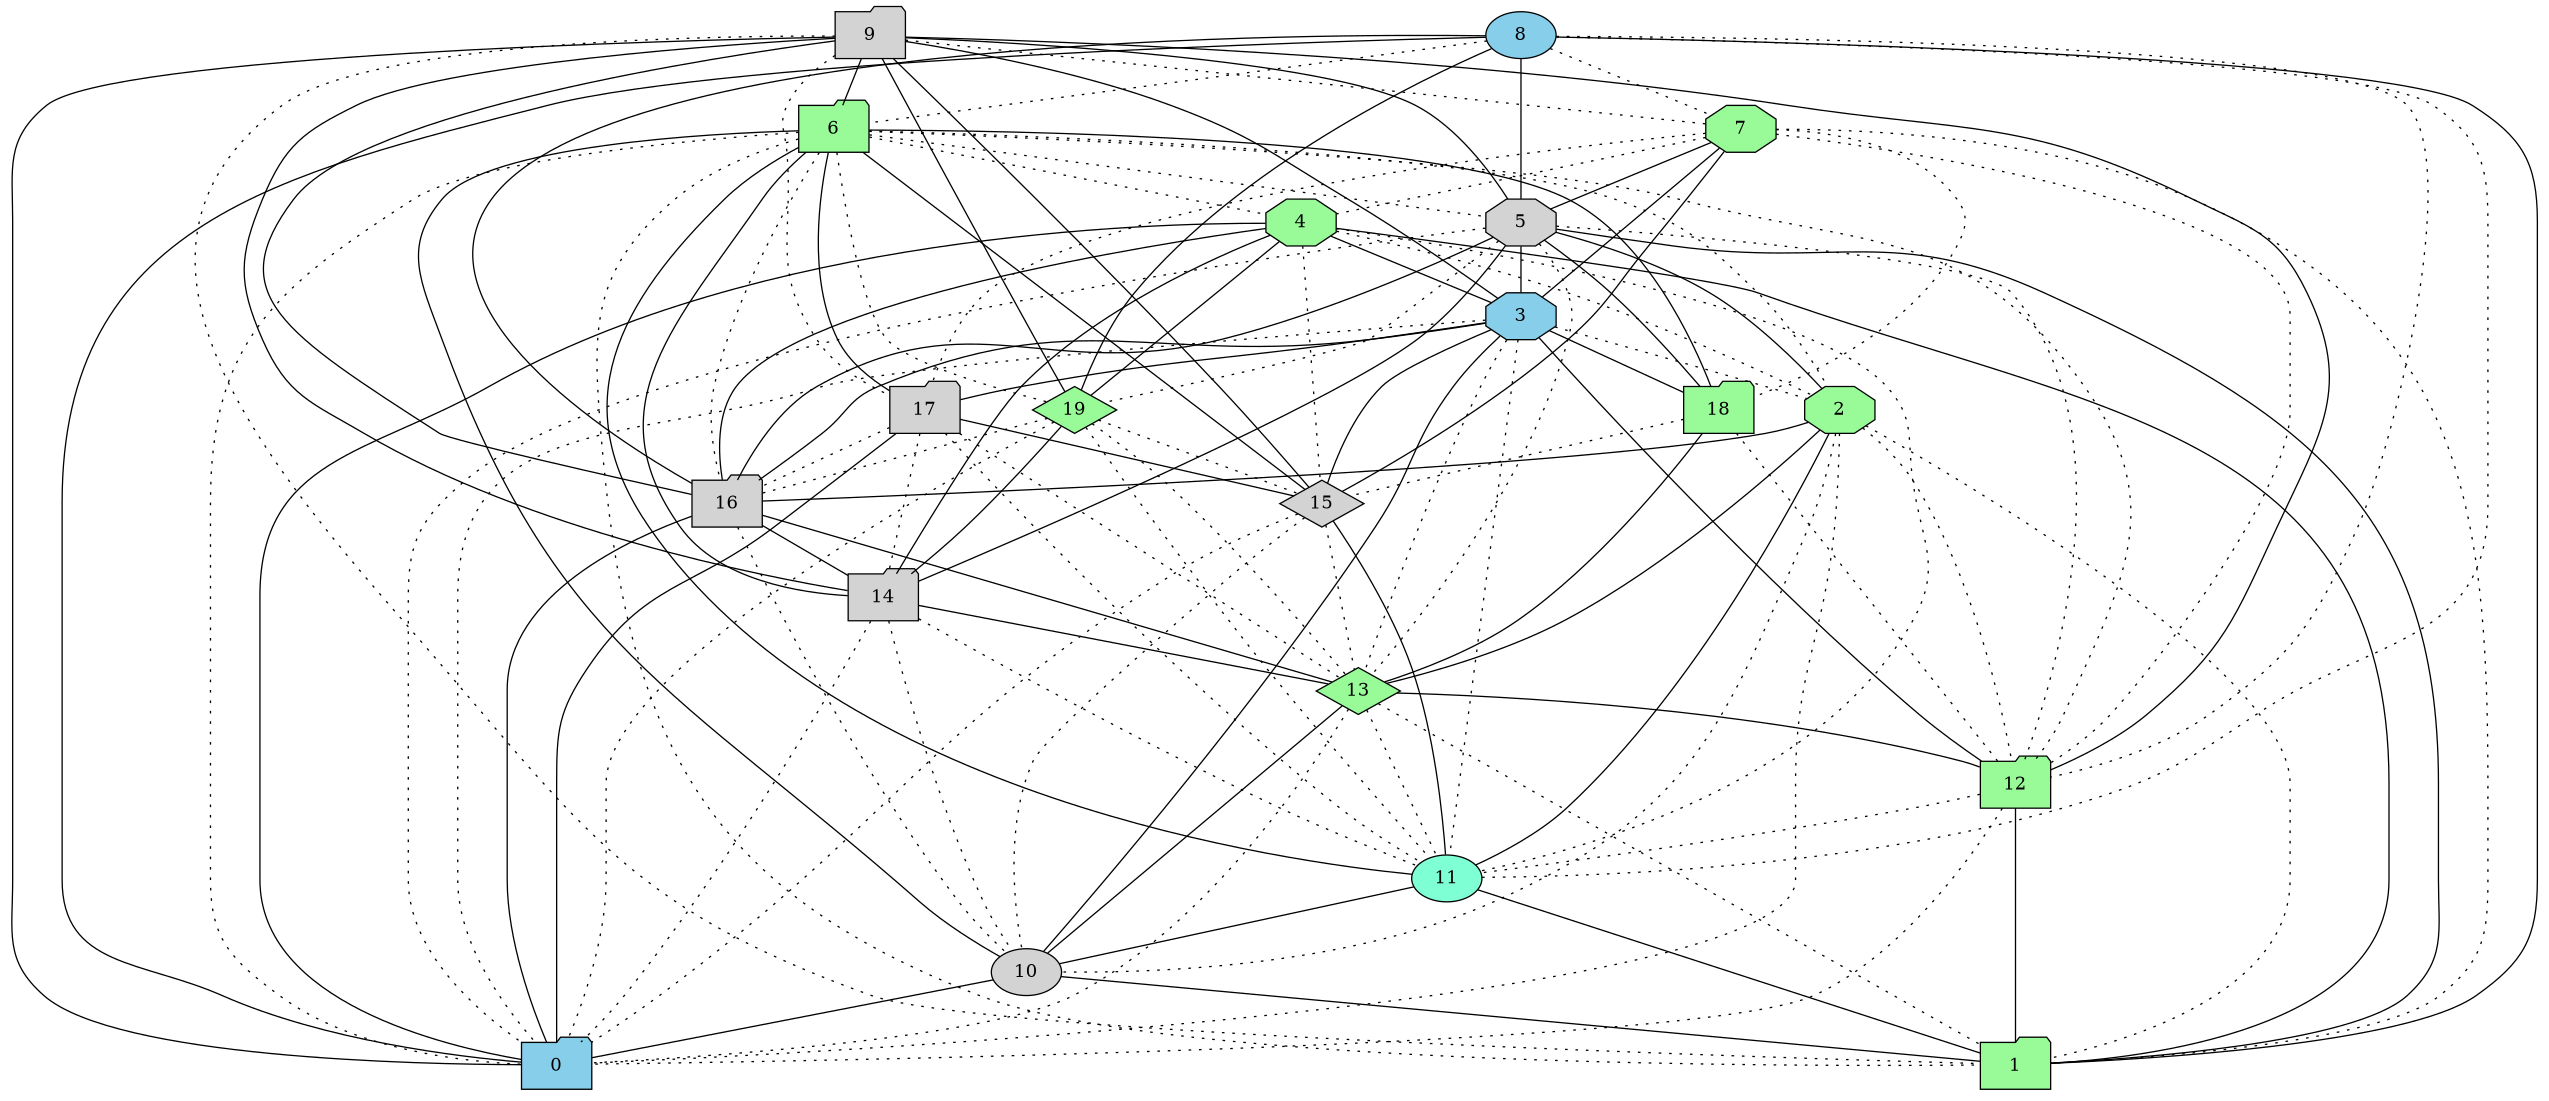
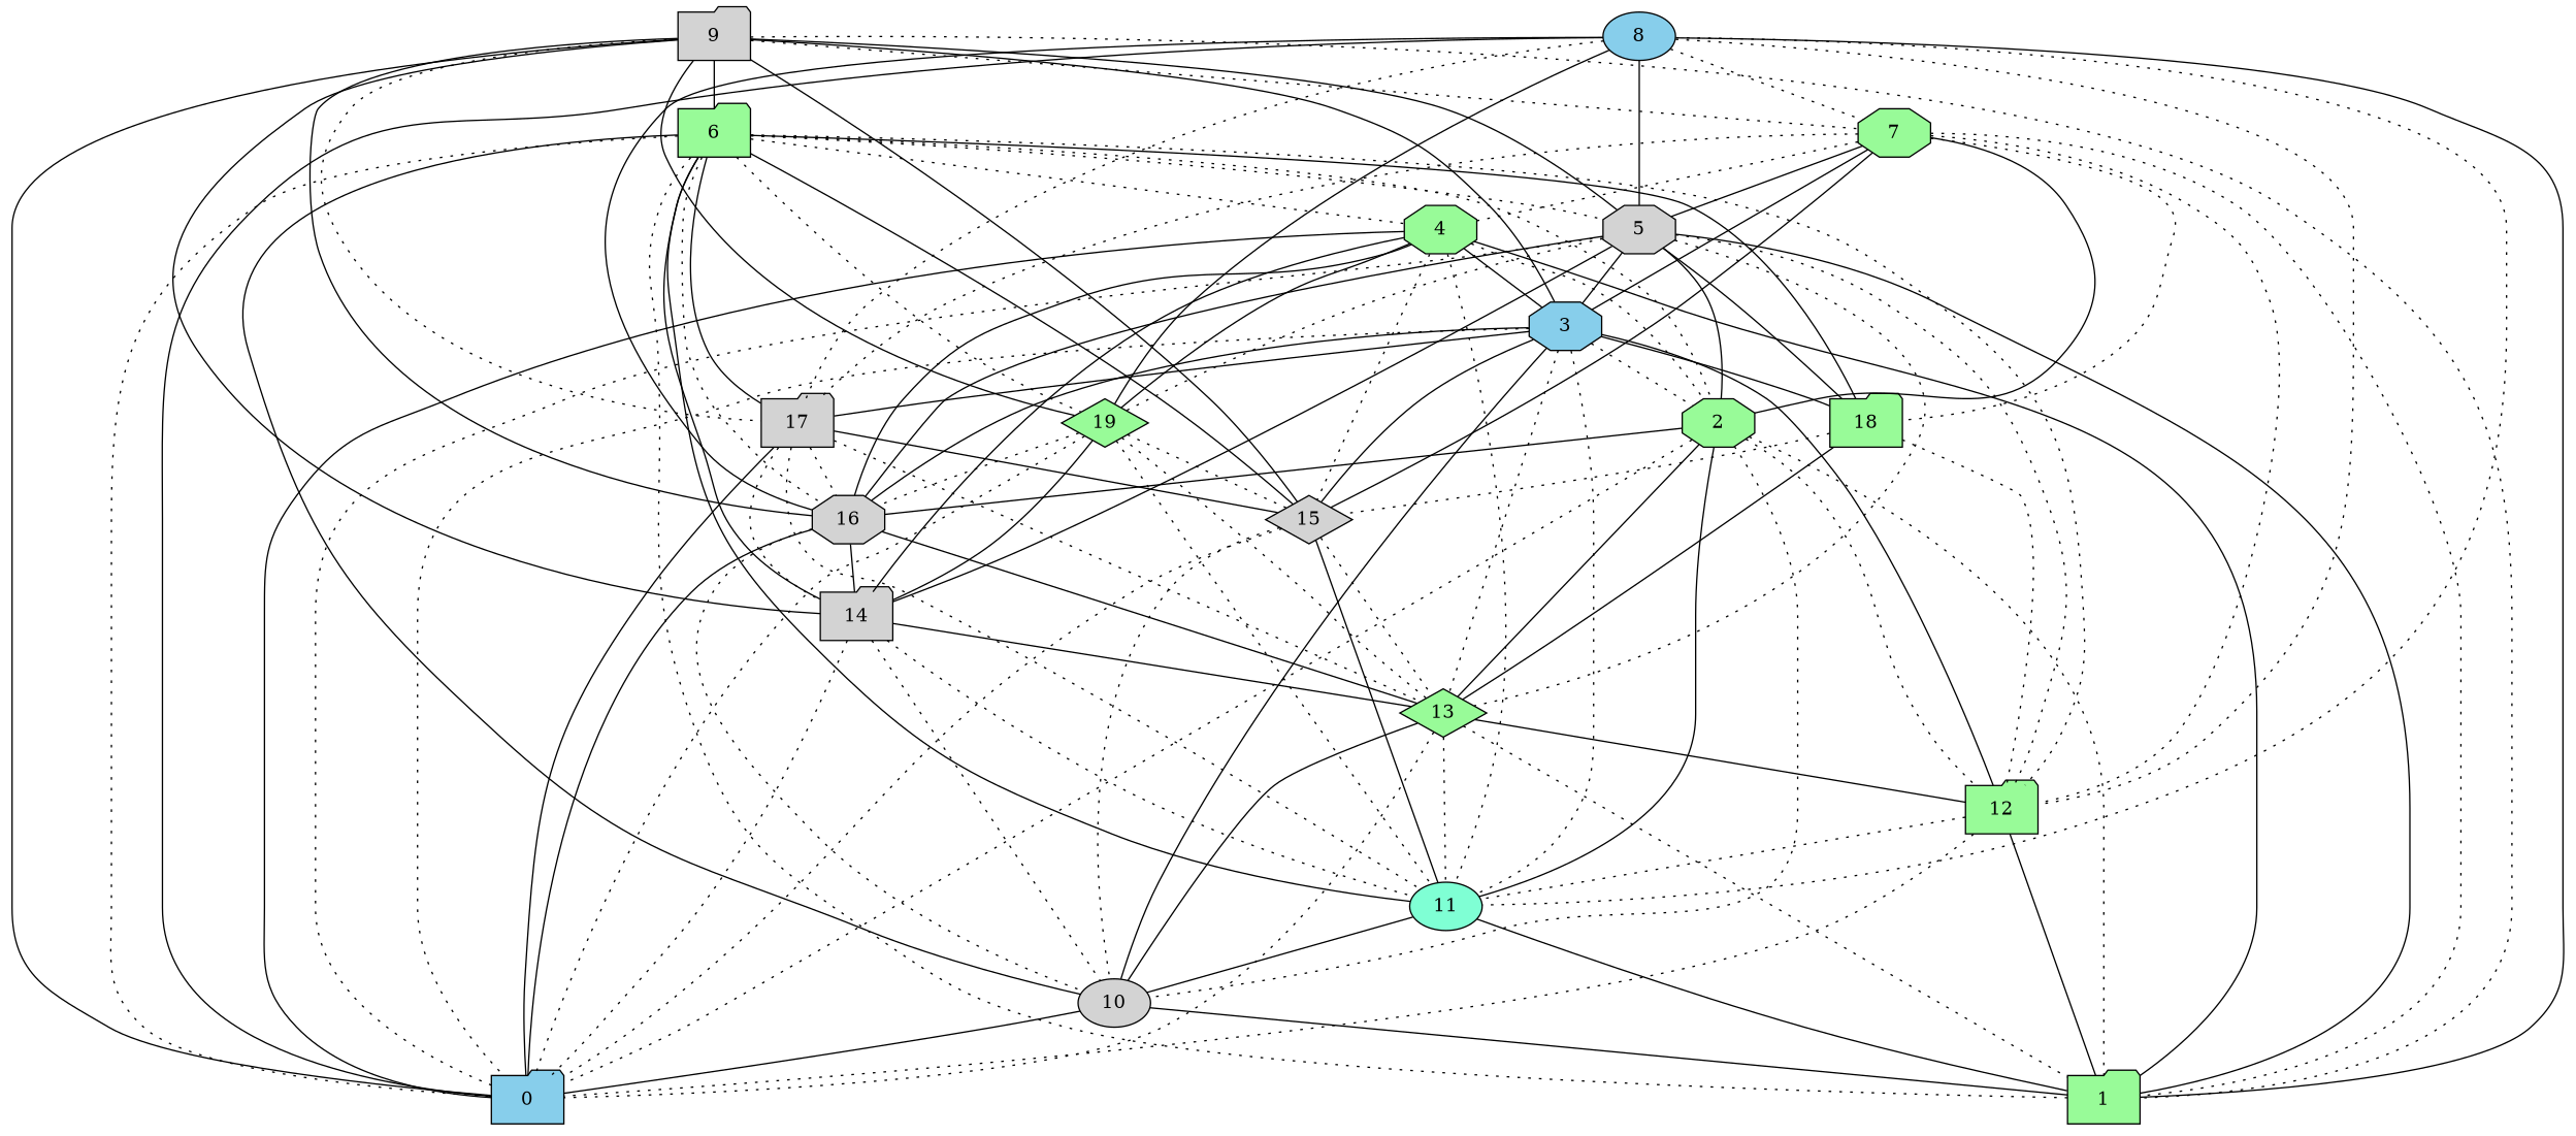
  digraph {
    fontname="DejaVu Serif"
    node [fillcolor=palegreen fontname="DejaVu Serif" shape=folder style=filled]
    edge [color=black dir=none fontname="DejaVu Serif" style=solid]
    10 [fillcolor=lightgrey shape=ellipse]
    1
    0 [fillcolor=skyblue]
    12
    11 [fillcolor=aquamarine shape=ellipse]
    7 [shape=octagon]
    17 [fillcolor=lightgrey]
    13 [shape=diamond]
    18
    15 [fillcolor=lightgrey shape=diamond]
    4 [shape=octagon]
    5 [fillcolor=lightgrey shape=octagon]
    3 [fillcolor=skyblue shape=octagon]
    2 [shape=octagon]
    14 [fillcolor=lightgrey]
-   16 [fillcolor=lightgrey]
+   16 [fillcolor=lightgrey shape=octagon]
    19 [shape=diamond]
    8 [fillcolor=skyblue shape=ellipse]
    6
    9 [fillcolor=lightgrey]
    subgraph sub_1 {
      10
      1
      0
      12
      11
      7
      17
      13
      18
      15
      4
      5
      3
      2
      14
      16
      19
      8
      6
      9
    }
    10 -> 1
    10 -> 0
    12 -> 1
    12 -> 0 [style=dotted]
    12 -> 11 [style=dotted]
    11 -> 10
    11 -> 1
    7 -> 1 [style=dotted]
    7 -> 12 [style=dotted]
    7 -> 17 [style=dotted]
    7 -> 18 [style=dotted]
    7 -> 15
    7 -> 4 [style=dotted]
    7 -> 5
    7 -> 3
+   7 -> 2
    17 -> 0
    17 -> 11 [style=dotted]
    17 -> 13 [style=dotted]
    17 -> 15
    17 -> 14 [style=dotted]
    17 -> 16 [style=dotted]
    13 -> 10
    13 -> 1 [style=dotted]
    13 -> 0 [style=dotted]
    13 -> 12
    13 -> 11 [style=dotted]
    18 -> 12 [style=dotted]
    18 -> 13
    18 -> 15 [style=dotted]
    15 -> 10 [style=dotted]
    15 -> 0 [style=dotted]
    15 -> 11
    15 -> 13 [style=dotted]
    4 -> 1
    4 -> 0
    4 -> 11 [style=dotted]
    4 -> 15 [style=dotted]
    4 -> 3
    4 -> 2 [style=dotted]
    4 -> 14
    4 -> 16
    4 -> 19
    5 -> 1
    5 -> 0 [style=dotted]
    5 -> 12 [style=dotted]
    5 -> 13 [style=dotted]
    5 -> 18
    5 -> 3
    5 -> 2
    5 -> 14
    5 -> 16
    5 -> 19 [style=dotted]
    3 -> 10
    3 -> 0 [style=dotted]
    3 -> 12
    3 -> 11 [style=dotted]
    3 -> 17
    3 -> 13 [style=dotted]
    3 -> 18
    3 -> 15
    3 -> 2 [style=dotted]
    3 -> 16
    2 -> 10 [style=dotted]
    2 -> 1 [style=dotted]
    2 -> 0 [style=dotted]
    2 -> 12 [style=dotted]
    2 -> 11
    2 -> 13
    2 -> 16
    14 -> 10 [style=dotted]
    14 -> 0 [style=dotted]
    14 -> 11 [style=dotted]
    14 -> 13
    16 -> 10 [style=dotted]
    16 -> 0
    16 -> 13
    16 -> 14
    19 -> 0 [style=dotted]
    19 -> 11 [style=dotted]
    19 -> 13 [style=dotted]
    19 -> 15 [style=dotted]
    19 -> 14
    19 -> 16 [style=dotted]
    8 -> 1
    8 -> 0
    8 -> 12 [style=dotted]
    8 -> 11 [style=dotted]
    8 -> 7 [style=dotted]
-   8 -> 6 [style=dotted]
+   8 -> 17 [style=dotted]
    8 -> 5
    8 -> 16
    8 -> 19
    6 -> 10
    6 -> 1 [style=dotted]
    6 -> 0 [style=dotted]
    6 -> 12 [style=dotted]
    6 -> 11
    6 -> 17
    6 -> 18
    6 -> 15
    6 -> 4 [style=dotted]
    6 -> 5 [style=dotted]
    6 -> 2 [style=dotted]
    6 -> 14
    6 -> 16 [style=dotted]
    6 -> 19 [style=dotted]
    9 -> 1 [style=dotted]
    9 -> 0
-   9 -> 12
    9 -> 7 [style=dotted]
    9 -> 17 [style=dotted]
    9 -> 15
    9 -> 5
    9 -> 3
    9 -> 14
    9 -> 16
    9 -> 19
    9 -> 6
  }
